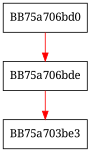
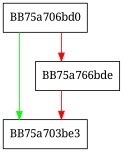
  digraph {
    fontname="Noto Serif"
    splines=ortho
    node [fontname="Noto Serif" shape=box]
    edge [color=red fontname="Noto Serif"]
    n1 [label=BB75a703be3]
    BB75a706bd0
-   BB75a706bde
+   BB75a706bde [label=BB75a766bde]
+   BB75a706bd0 -> n1 [color=green]
    BB75a706bd0 -> BB75a706bde
    BB75a706bde -> n1
  }
